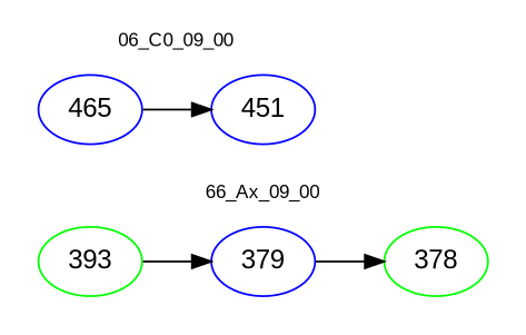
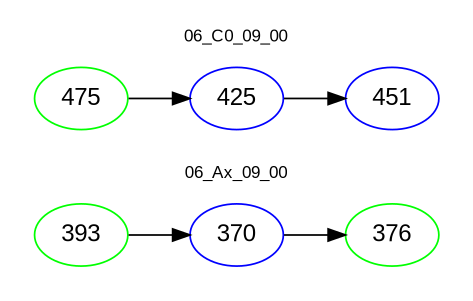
  digraph {
    fontname="Liberation Sans"
    rankdir=LR
    node [color=green fontname="Liberation Sans"]
    edge [color=black fontname="Liberation Sans"]
    n1 [label=393]
-   n2 [color=blue label=379]
-   n3 [label=378]
-   n5 [color=blue label=465]
+   n2 [color=blue label=370]
+   n3 [label=376]
+   n4 [label=475]
+   n5 [color=blue label=425]
    n6 [color=blue label=451]
    subgraph cluster_1 {
      color=white
      fontsize=10
-     label="66_Ax_09_00"
+     label="06_Ax_09_00"
      n1
      n2
      n3
    }
    subgraph cluster_2 {
      color=white
      fontsize=10
      label="06_C0_09_00"
+     n4
      n5
      n6
    }
    n1 -> n2
    n2 -> n3
+   n4 -> n5
    n5 -> n6
  }
